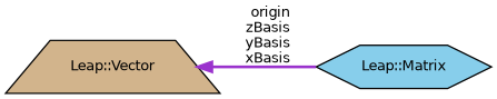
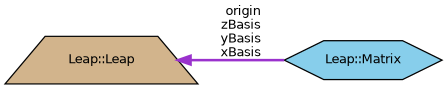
  digraph {
    rankdir=LR
    node [color=black fontname=Helvetica fontsize=10 style=filled]
    n1 [fillcolor=skyblue fontcolor=black height=0.2 label="Leap::Matrix" shape=hexagon width=0.4]
-   n2 [fillcolor=tan height=0.2 label="Leap::Vector" shape=trapezium width=0.4]
+   n2 [fillcolor=tan height=0.2 label="Leap::Leap" shape=trapezium width=0.4]
    n2 -> n1 [color=darkorchid3 dir=back fontname=Helvetica fontsize=10 label=" origin\nzBasis\nyBasis\nxBasis" labelfontname=Helvetica labelfontsize=10 style=bold]
  }
